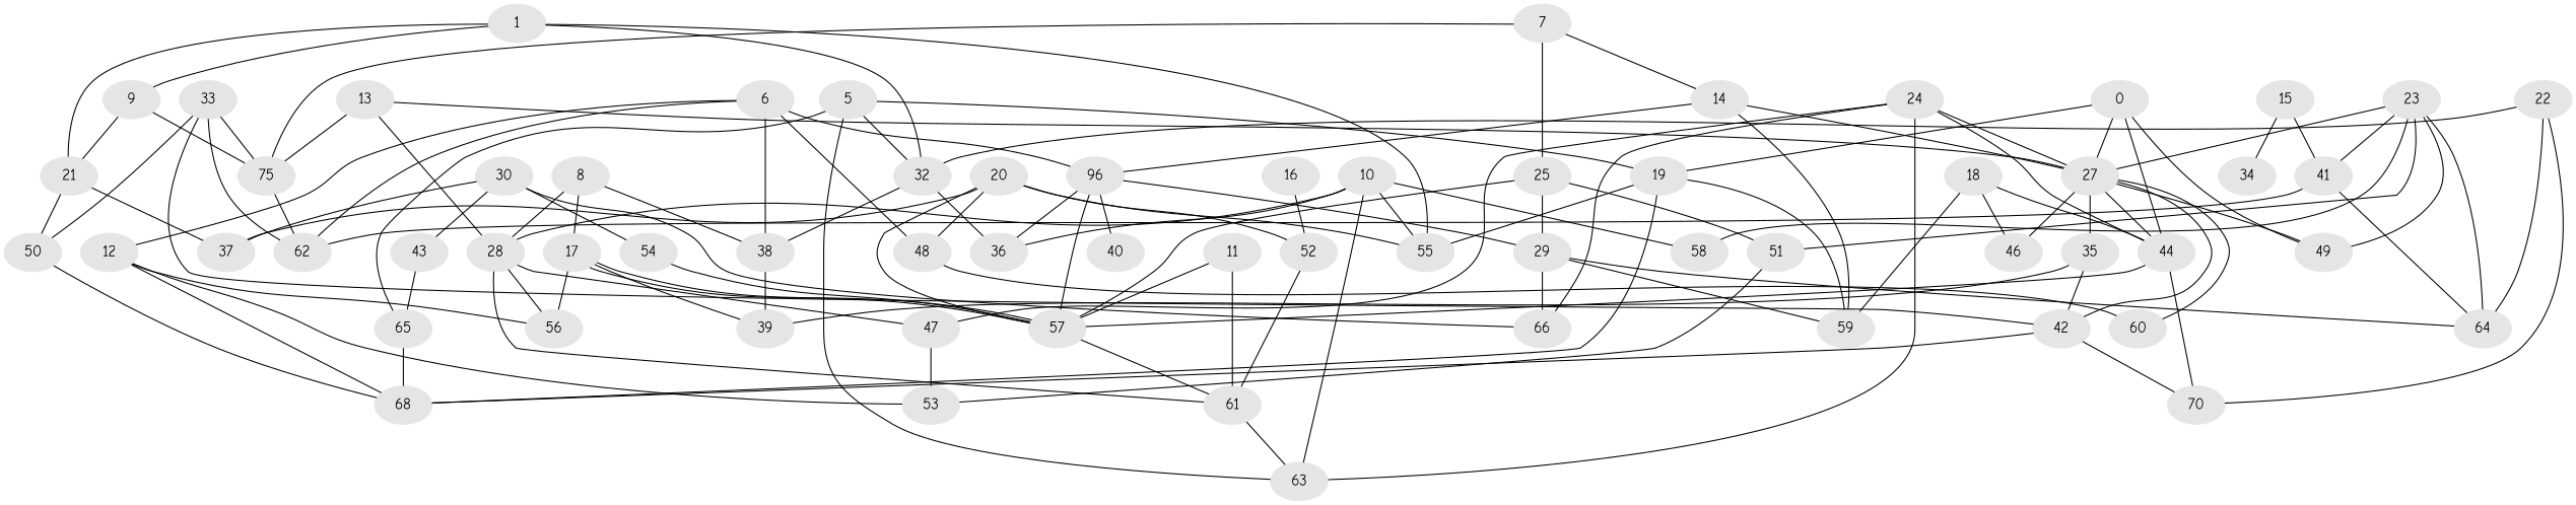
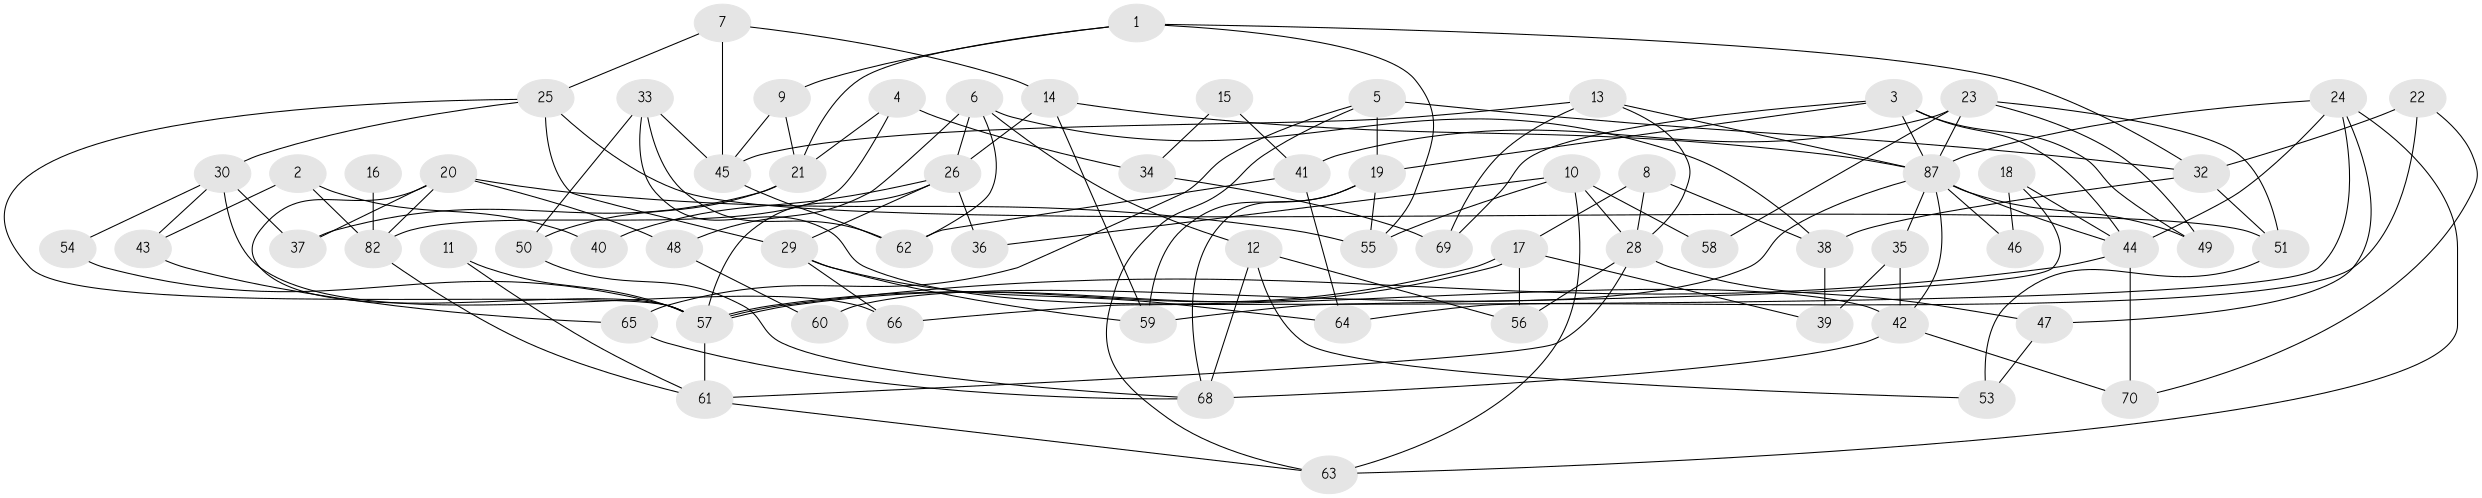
  graph {
    fontname="Comic Neue"
    node [color=gray90 fontname="Comic Neue" style=filled]
    edge [fontname="Comic Neue"]
    1
    9
    21
    32
    55
-   45 [label=75]
+   45
    37
    50
    38
    51
+   2
    40
    43
-   52
+   52 [label=82]
    65
    61
-   3 [label=0]
+   3
    19
    44
    49
-   27
+   69
+   27 [label=87]
    68
    59
    57
    70
+   4
    34
    5
    63
    6
    12
-   26 [label=96]
+   26
    48
    62
    53
    56
    36
    29
    39
    60
    7
    14
    25
    30
    8
    17
    28
    47
    10
    58
    11
    13
    46
    35
    42
    15
    41
    64
    16
    18
    20
    22
    23
    24
    66
    54
    33
    1 -- 9
    1 -- 21
    1 -- 32
    1 -- 55
    9 -- 21
    9 -- 45
    21 -- 37
    21 -- 50
    32 -- 38
-   32 -- 36
+   32 -- 51
    45 -- 62
    50 -- 68
    38 -- 39
    51 -- 53
+   2 -- 40
+   2 -- 43
+   2 -- 52
    43 -- 65
    52 -- 61
    65 -- 68
    61 -- 63
    3 -- 19
    3 -- 44
    3 -- 49
+   3 -- 69
    3 -- 27
    19 -- 55
    19 -- 68
    19 -- 59
    44 -- 57
    44 -- 70
    27 -- 44
    27 -- 49
    27 -- 60
    27 -- 46
    27 -- 35
    27 -- 42
    57 -- 61
+   4 -- 21
+   4 -- 52
+   4 -- 34
+   34 -- 69
    5 -- 32
    5 -- 65
    5 -- 19
    5 -- 63
    6 -- 38
    6 -- 12
    6 -- 26
    6 -- 48
    6 -- 62
    12 -- 68
    12 -- 53
    12 -- 56
    26 -- 40
    26 -- 57
    26 -- 36
    26 -- 29
    48 -- 60
    29 -- 59
    29 -- 64
    29 -- 66
    7 -- 45
    7 -- 14
    7 -- 25
    14 -- 27
    14 -- 59
    14 -- 26
    25 -- 51
    25 -- 57
    25 -- 29
+   25 -- 30
    30 -- 37
    30 -- 43
    30 -- 66
    30 -- 54
    8 -- 38
    8 -- 17
    8 -- 28
    17 -- 57
    17 -- 57
    17 -- 56
    17 -- 39
    28 -- 61
    28 -- 56
    28 -- 47
    47 -- 53
    10 -- 55
    10 -- 63
    10 -- 36
    10 -- 28
    10 -- 58
    11 -- 61
    11 -- 57
    13 -- 45
+   13 -- 69
    13 -- 27
    13 -- 28
    35 -- 39
    35 -- 42
    42 -- 68
    42 -- 70
    15 -- 34
    15 -- 41
    41 -- 62
    41 -- 64
    16 -- 52
    18 -- 44
    18 -- 59
    18 -- 46
    20 -- 55
    20 -- 37
    20 -- 52
    20 -- 57
    20 -- 48
    22 -- 32
    22 -- 70
    22 -- 64
    23 -- 51
    23 -- 49
    23 -- 27
    23 -- 58
    23 -- 41
-   23 -- 64
    24 -- 44
    24 -- 27
    24 -- 63
    24 -- 47
    24 -- 66
    54 -- 57
    33 -- 45
    33 -- 50
    33 -- 62
    33 -- 42
  }
